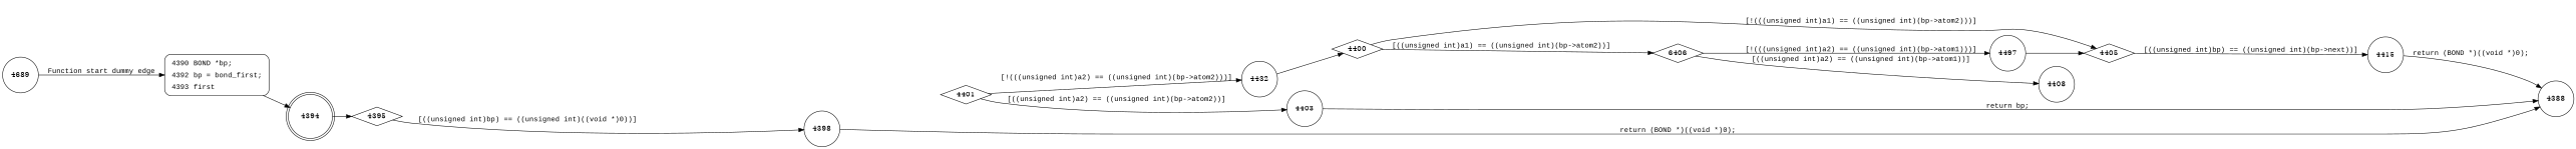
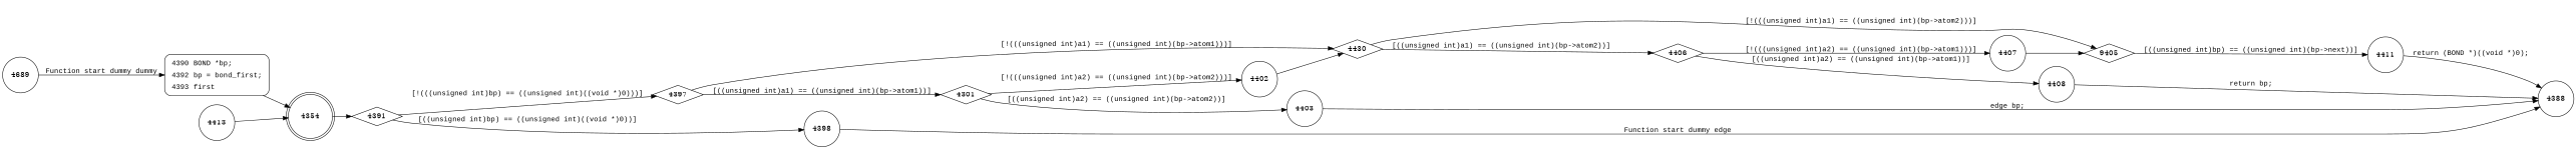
  digraph {
    rankdir=LR
    node [shape=circle]
    edge [fontname="Courier New"]
    n1 [label=4689]
    n2 [fillcolor=white fontname="Courier New" label=<<table border="0" cellborder="0" cellpadding="3" bgcolor="white"><tr><td align="right">4390</td><td align="left">BOND *bp;</td></tr><tr><td align="right">4392</td><td align="left">bp = bond_first;</td></tr><tr><td align="right">4393</td><td align="left">first</td></tr></table>> penwidth=1 shape=Mrecord style="filled,bold"]
-   4394 [shape=doublecircle]
-   4395 [shape=diamond]
+   4394 [shape=doublecircle label=4354]
+   4395 [shape=diamond label=4391]
+   4397 [shape=diamond]
    4398
-   4400 [shape=diamond]
-   4401 [shape=diamond]
+   4400 [shape=diamond label=4430]
+   4401 [shape=diamond label=4301]
    4388
-   4405 [shape=diamond]
-   4406 [shape=diamond label=6406]
-   4402 [label=4432]
+   4405 [shape=diamond label=9405]
+   4406 [shape=diamond]
+   4402
    4403
-   4411 [label=4415]
-   4407 [label=4497]
+   4411
+   4407
    4408
-   n1 -> n2 [label="Function start dummy edge"]
+   4413
+   n1 -> n2 [label="Function start dummy dummy"]
    n2 -> 4394 [fontname=""]
    4394 -> 4395
+   4395 -> 4397 [label="[!(((unsigned int)bp) == ((unsigned int)((void *)0)))]"]
    4395 -> 4398 [label="[((unsigned int)bp) == ((unsigned int)((void *)0))]"]
-   4398 -> 4388 [label="return (BOND *)((void *)0);"]
+   4397 -> 4400 [label="[!(((unsigned int)a1) == ((unsigned int)(bp->atom1)))]"]
+   4397 -> 4401 [label="[((unsigned int)a1) == ((unsigned int)(bp->atom1))]"]
+   4398 -> 4388 [label="Function start dummy edge"]
    4400 -> 4405 [label="[!(((unsigned int)a1) == ((unsigned int)(bp->atom2)))]"]
    4400 -> 4406 [label="[((unsigned int)a1) == ((unsigned int)(bp->atom2))]"]
    4401 -> 4402 [label="[!(((unsigned int)a2) == ((unsigned int)(bp->atom2)))]"]
    4401 -> 4403 [label="[((unsigned int)a2) == ((unsigned int)(bp->atom2))]"]
    4405 -> 4411 [label="[((unsigned int)bp) == ((unsigned int)(bp->next))]"]
    4406 -> 4407 [label="[!(((unsigned int)a2) == ((unsigned int)(bp->atom1)))]"]
    4406 -> 4408 [label="[((unsigned int)a2) == ((unsigned int)(bp->atom1))]"]
    4402 -> 4400
-   4403 -> 4388 [label="return bp;"]
+   4403 -> 4388 [label="edge bp;"]
    4411 -> 4388 [label="return (BOND *)((void *)0);"]
    4407 -> 4405
+   4408 -> 4388 [label="return bp;"]
+   4413 -> 4394
  }
